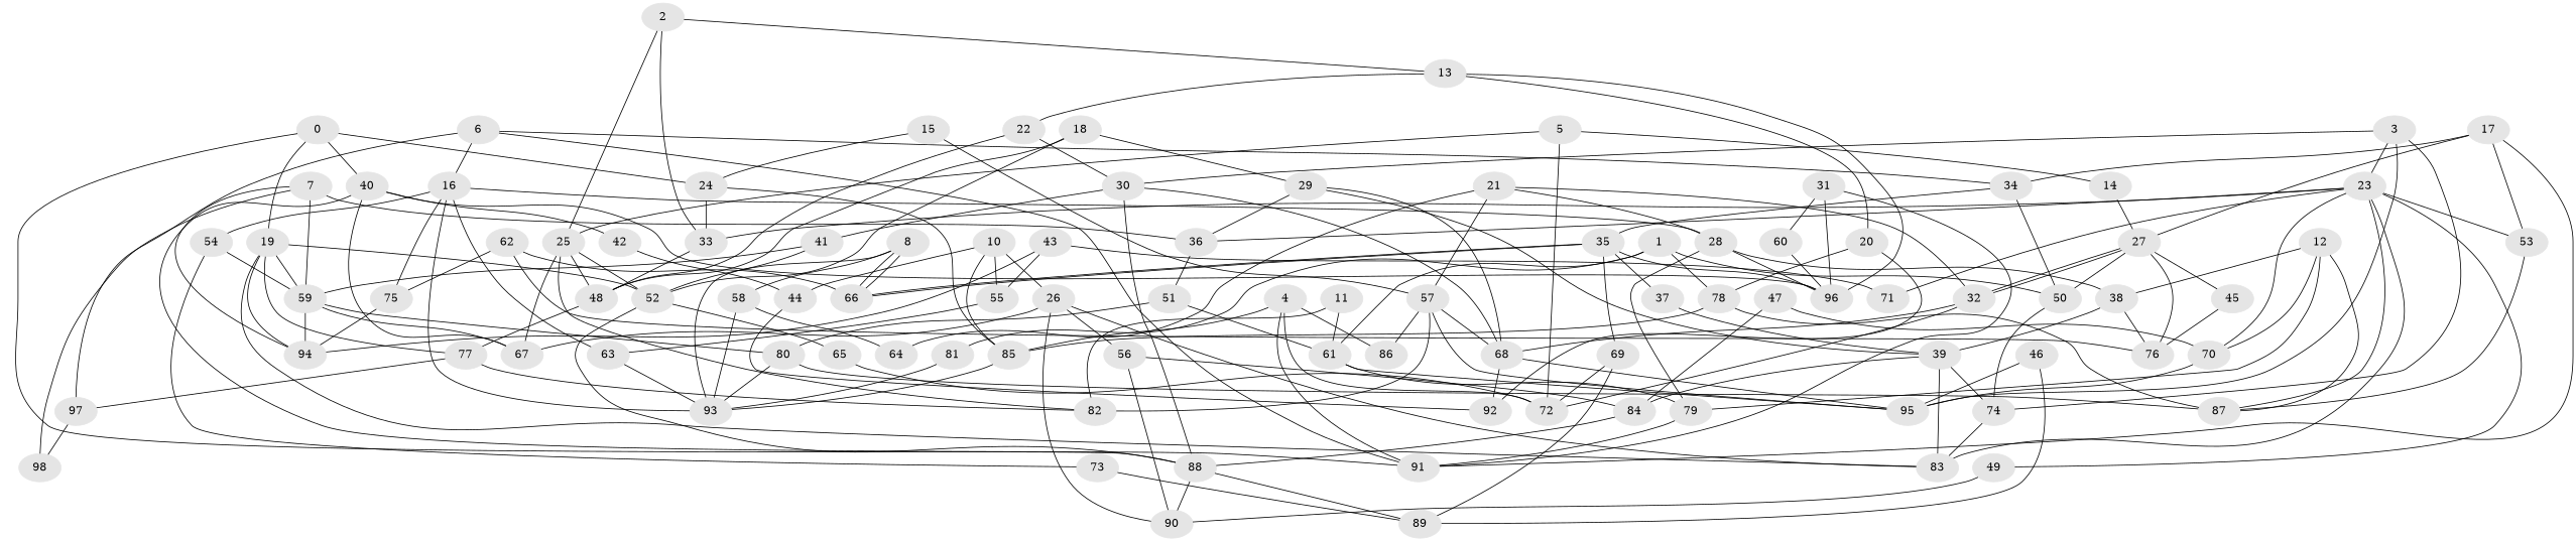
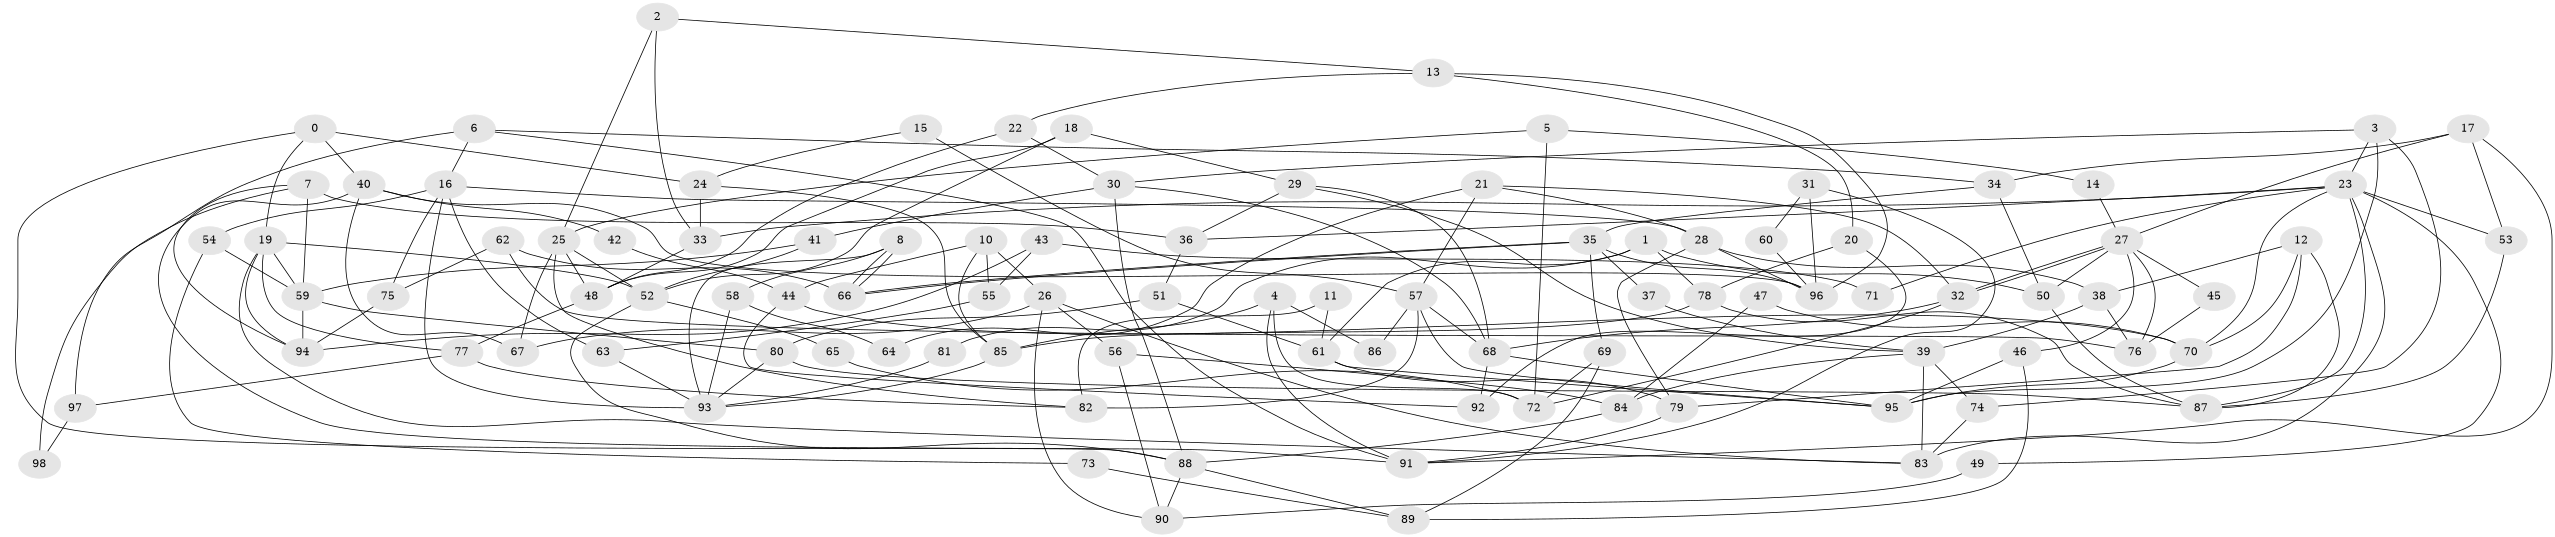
  graph {
    node [color=gray90 style=filled]
    1
    50
    61
    78
    81
    87
    95
    79
    85
    93
    2
    13
    25
    33
    20
    22
    96
    82
    48
    52
    67
    3
    23
    74
    30
    36
    70
    53
    83
    49
    71
    4
    72
    86
    91
    5
    14
    27
    6
    16
    34
    97
    28
    54
    63
    75
    35
    98
    7
    59
    94
    51
    80
    8
    58
    66
    64
    n58 [label=0]
    19
    24
    40
    88
    77
    42
    90
    89
    10
    26
    44
    55
    56
    92
    11
    12
    38
    76
    39
    32
    45
    46
    15
    57
    68
    73
    17
    18
    29
    65
    21
    41
    84
    31
    60
    37
    69
    43
    47
    62
    1 -- 50
    1 -- 61
    1 -- 78
    1 -- 81
-   50 -- 74
+   50 -- 87
    61 -- 95
    61 -- 79
    78 -- 87
    78 -- 85
    81 -- 93
    79 -- 91
    85 -- 93
    2 -- 13
    2 -- 25
    2 -- 33
    13 -- 20
    13 -- 22
    13 -- 96
    25 -- 82
    25 -- 48
    25 -- 52
    25 -- 67
    33 -- 48
    20 -- 78
    20 -- 92
    22 -- 48
    22 -- 30
    48 -- 77
    52 -- 88
    52 -- 65
    3 -- 95
    3 -- 23
    3 -- 74
    3 -- 30
    23 -- 87
    23 -- 33
    23 -- 36
    23 -- 70
    23 -- 53
    23 -- 83
    23 -- 49
    23 -- 71
    74 -- 83
    30 -- 88
    30 -- 68
    30 -- 41
    36 -- 51
    70 -- 95
    53 -- 87
    49 -- 90
    4 -- 85
    4 -- 72
    4 -- 86
    4 -- 91
    5 -- 25
    5 -- 72
    5 -- 14
    14 -- 27
    27 -- 50
    27 -- 76
    27 -- 32
    27 -- 32
    27 -- 45
+   27 -- 46
    6 -- 91
    6 -- 16
    6 -- 34
    6 -- 97
    16 -- 93
    16 -- 28
    16 -- 54
    16 -- 63
    16 -- 75
    34 -- 50
    34 -- 35
    97 -- 98
    28 -- 79
    28 -- 96
    28 -- 38
    54 -- 59
    54 -- 73
    63 -- 93
    75 -- 94
    35 -- 96
    35 -- 66
    35 -- 66
    35 -- 37
    35 -- 69
    7 -- 36
    7 -- 98
    7 -- 59
    7 -- 94
-   59 -- 67
    59 -- 94
    59 -- 80
    51 -- 61
    51 -- 80
    80 -- 87
    80 -- 93
    8 -- 93
    8 -- 58
    8 -- 66
    8 -- 66
    58 -- 93
    58 -- 64
    n58 -- 19
    n58 -- 24
    n58 -- 40
    n58 -- 88
    19 -- 52
    19 -- 83
    19 -- 59
    19 -- 94
    19 -- 77
    24 -- 85
    24 -- 33
    40 -- 96
    40 -- 67
    40 -- 91
    40 -- 42
    88 -- 90
    88 -- 89
    77 -- 82
    77 -- 97
    42 -- 44
    10 -- 85
    10 -- 26
    10 -- 44
    10 -- 55
    26 -- 67
    26 -- 83
    26 -- 90
    26 -- 56
+   44 -- 70
    44 -- 92
    55 -- 63
    56 -- 90
    56 -- 84
    11 -- 61
    11 -- 82
    12 -- 87
    12 -- 79
    12 -- 70
    12 -- 38
    38 -- 76
    38 -- 39
    39 -- 74
    39 -- 83
    39 -- 84
    32 -- 72
    32 -- 68
    45 -- 76
    46 -- 95
    46 -- 89
    15 -- 24
    15 -- 57
    57 -- 95
    57 -- 82
    57 -- 86
    57 -- 68
    68 -- 95
    68 -- 92
    73 -- 89
    17 -- 53
    17 -- 91
    17 -- 27
    17 -- 34
    18 -- 48
    18 -- 52
    18 -- 29
    29 -- 36
    29 -- 39
    29 -- 68
    65 -- 72
    21 -- 28
    21 -- 64
    21 -- 32
    21 -- 57
    41 -- 52
    41 -- 59
    84 -- 88
    31 -- 96
    31 -- 91
    31 -- 60
    60 -- 96
    37 -- 39
    69 -- 72
    69 -- 89
    43 -- 71
    43 -- 94
    43 -- 55
    47 -- 70
    47 -- 84
    62 -- 75
    62 -- 66
    62 -- 76
  }
